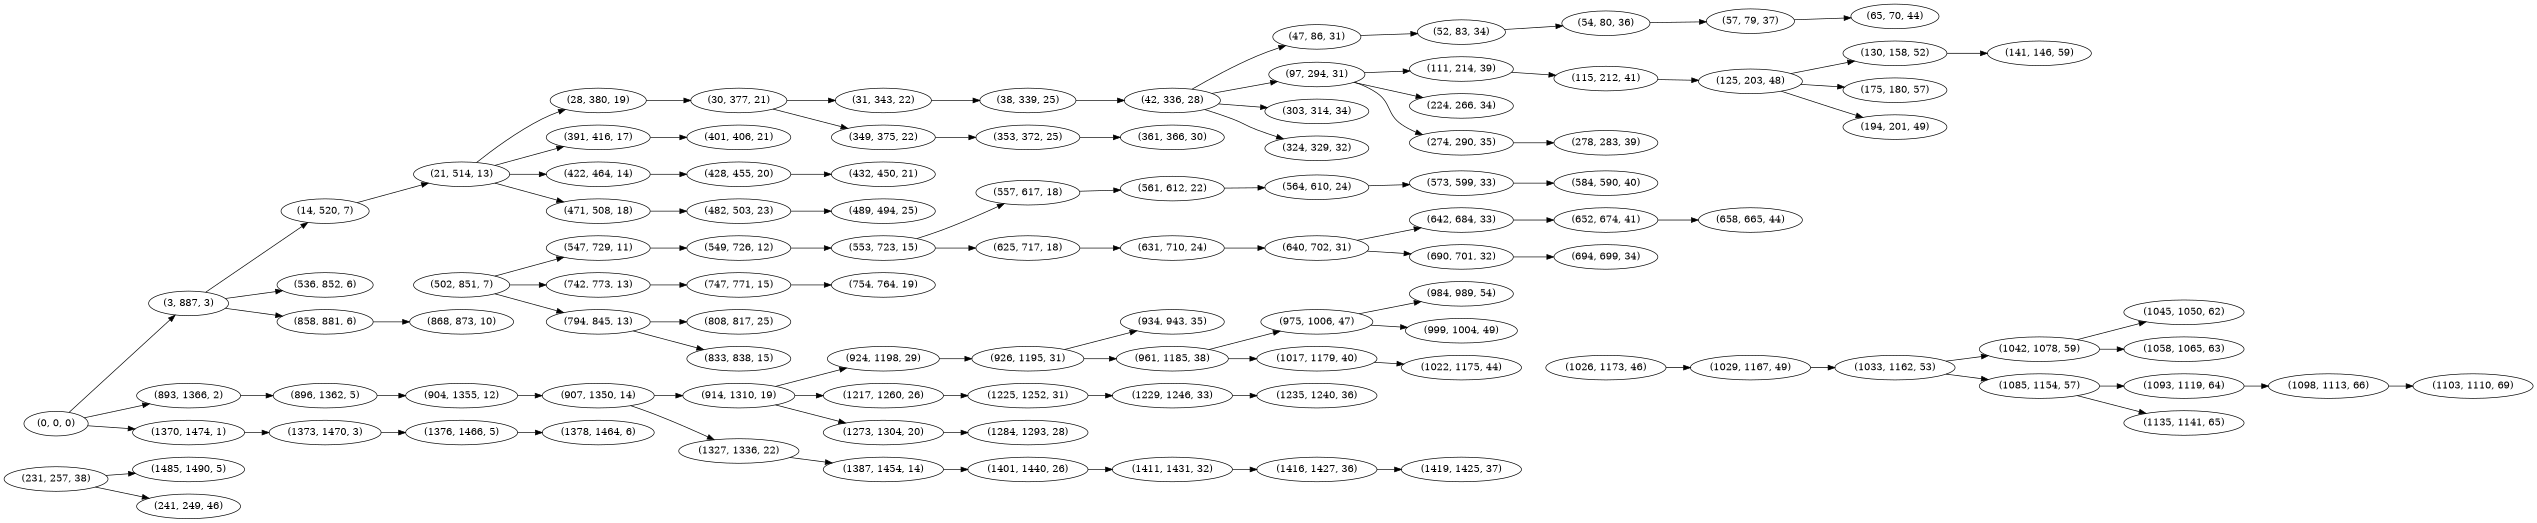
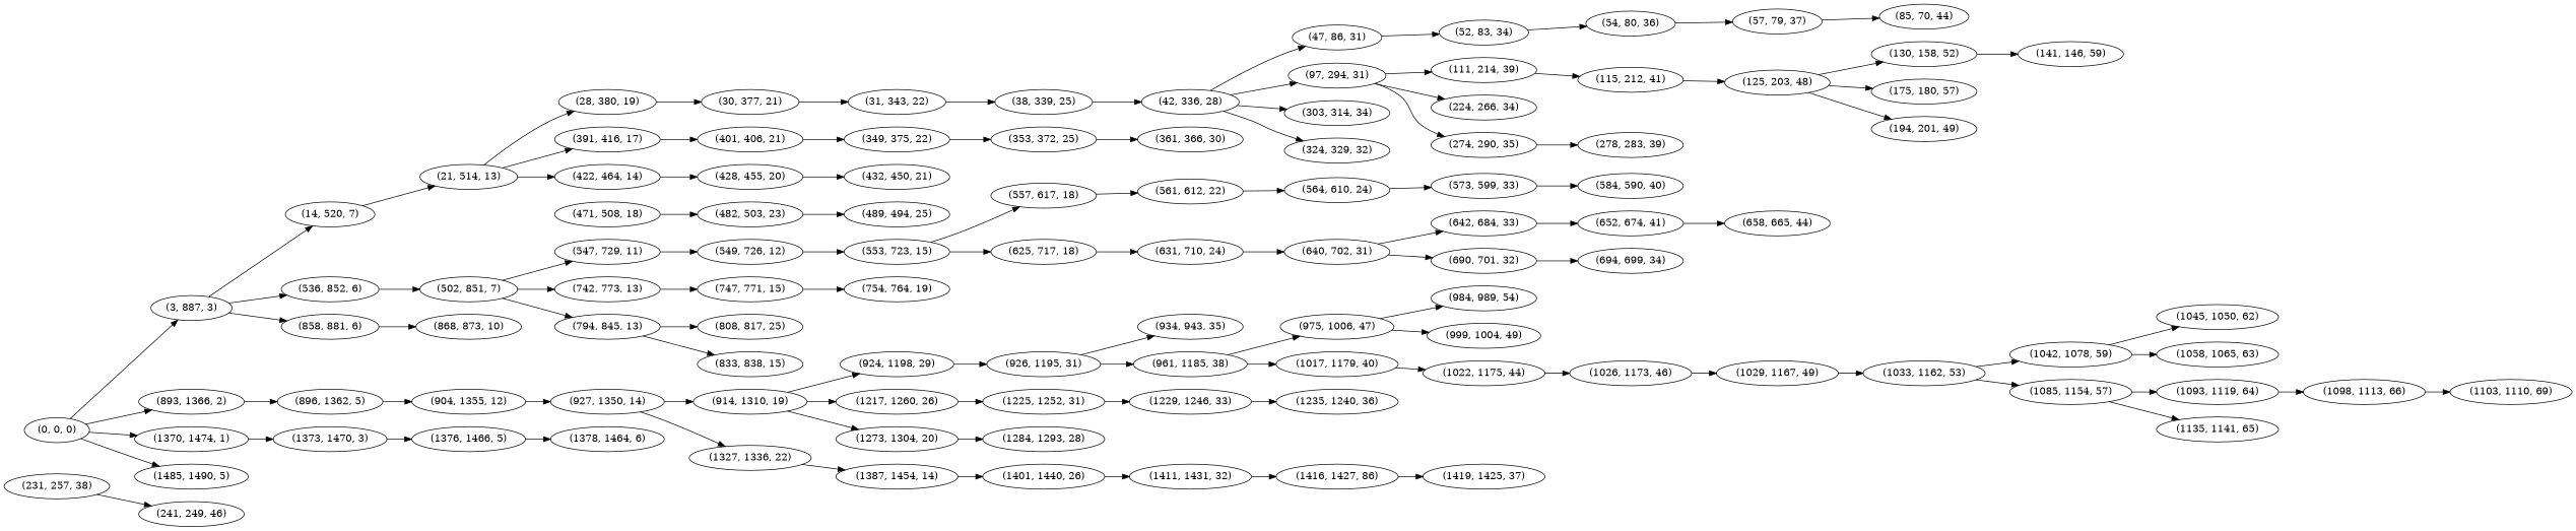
  digraph {
    rankdir=LR
    "(0, 0, 0)"
    "(3, 887, 3)"
    "(893, 1366, 2)"
    "(1370, 1474, 1)"
    "(1485, 1490, 5)"
    "(14, 520, 7)"
    "(536, 852, 6)"
    "(858, 881, 6)"
    "(896, 1362, 5)"
    "(1373, 1470, 3)"
    "(21, 514, 13)"
    n12 [label="(502, 851, 7)"]
    "(868, 873, 10)"
    "(28, 380, 19)"
    "(391, 416, 17)"
    "(422, 464, 14)"
    "(471, 508, 18)"
    "(30, 377, 21)"
    "(401, 406, 21)"
    "(428, 455, 20)"
    "(482, 503, 23)"
    "(31, 343, 22)"
    "(349, 375, 22)"
    "(38, 339, 25)"
    "(353, 372, 25)"
    "(42, 336, 28)"
    "(47, 86, 31)"
    "(97, 294, 31)"
    "(303, 314, 34)"
    "(324, 329, 32)"
    "(52, 83, 34)"
    "(111, 214, 39)"
    "(224, 266, 34)"
    "(274, 290, 35)"
    "(54, 80, 36)"
    "(57, 79, 37)"
-   "(65, 70, 44)"
+   "(65, 70, 44)" [label="(85, 70, 44)"]
    "(115, 212, 41)"
    "(278, 283, 39)"
    "(125, 203, 48)"
    "(130, 158, 52)"
    "(175, 180, 57)"
    "(194, 201, 49)"
    "(141, 146, 59)"
    "(231, 257, 38)"
    "(241, 249, 46)"
    "(361, 366, 30)"
    "(432, 450, 21)"
    "(489, 494, 25)"
    "(547, 729, 11)"
    "(742, 773, 13)"
    "(794, 845, 13)"
    "(549, 726, 12)"
    "(747, 771, 15)"
    "(808, 817, 25)"
    "(833, 838, 15)"
    "(553, 723, 15)"
    "(557, 617, 18)"
    "(625, 717, 18)"
    "(561, 612, 22)"
    "(631, 710, 24)"
    "(564, 610, 24)"
    "(573, 599, 33)"
    "(584, 590, 40)"
    "(640, 702, 31)"
    "(642, 684, 33)"
    "(690, 701, 32)"
    "(652, 674, 41)"
    "(694, 699, 34)"
    "(658, 665, 44)"
    "(754, 764, 19)"
    "(904, 1355, 12)"
-   "(907, 1350, 14)"
+   "(907, 1350, 14)" [label="(927, 1350, 14)"]
    "(914, 1310, 19)"
    "(1327, 1336, 22)"
    "(924, 1198, 29)"
    "(1217, 1260, 26)"
    "(1273, 1304, 20)"
    "(1387, 1454, 14)"
    "(926, 1195, 31)"
    "(1225, 1252, 31)"
    "(1284, 1293, 28)"
    "(934, 943, 35)"
    "(961, 1185, 38)"
    "(975, 1006, 47)"
    "(1017, 1179, 40)"
    "(984, 989, 54)"
    "(999, 1004, 49)"
    "(1022, 1175, 44)"
    "(1026, 1173, 46)"
    "(1029, 1167, 49)"
    "(1033, 1162, 53)"
    n93 [label="(1042, 1078, 59)"]
    "(1085, 1154, 57)"
    "(1045, 1050, 62)"
    "(1058, 1065, 63)"
    "(1093, 1119, 64)"
    "(1135, 1141, 65)"
    "(1098, 1113, 66)"
    "(1103, 1110, 69)"
    "(1229, 1246, 33)"
    "(1235, 1240, 36)"
    "(1376, 1466, 5)"
    "(1378, 1464, 6)"
    "(1401, 1440, 26)"
    "(1411, 1431, 32)"
-   "(1416, 1427, 36)"
+   "(1416, 1427, 36)" [label="(1416, 1427, 86)"]
    "(1419, 1425, 37)"
    "(0, 0, 0)" -> "(3, 887, 3)"
    "(0, 0, 0)" -> "(893, 1366, 2)"
    "(0, 0, 0)" -> "(1370, 1474, 1)"
-   "(231, 257, 38)" -> "(1485, 1490, 5)"
+   "(0, 0, 0)" -> "(1485, 1490, 5)"
    "(3, 887, 3)" -> "(14, 520, 7)"
    "(3, 887, 3)" -> "(536, 852, 6)"
    "(3, 887, 3)" -> "(858, 881, 6)"
    "(893, 1366, 2)" -> "(896, 1362, 5)"
    "(1370, 1474, 1)" -> "(1373, 1470, 3)"
    "(14, 520, 7)" -> "(21, 514, 13)"
+   "(536, 852, 6)" -> n12
    "(858, 881, 6)" -> "(868, 873, 10)"
    "(896, 1362, 5)" -> "(904, 1355, 12)"
    "(1373, 1470, 3)" -> "(1376, 1466, 5)"
    "(21, 514, 13)" -> "(28, 380, 19)"
    "(21, 514, 13)" -> "(391, 416, 17)"
    "(21, 514, 13)" -> "(422, 464, 14)"
-   "(21, 514, 13)" -> "(471, 508, 18)"
    n12 -> "(547, 729, 11)"
    n12 -> "(742, 773, 13)"
    n12 -> "(794, 845, 13)"
    "(28, 380, 19)" -> "(30, 377, 21)"
    "(391, 416, 17)" -> "(401, 406, 21)"
    "(422, 464, 14)" -> "(428, 455, 20)"
    "(471, 508, 18)" -> "(482, 503, 23)"
    "(30, 377, 21)" -> "(31, 343, 22)"
-   "(30, 377, 21)" -> "(349, 375, 22)"
+   "(401, 406, 21)" -> "(349, 375, 22)"
    "(428, 455, 20)" -> "(432, 450, 21)"
    "(482, 503, 23)" -> "(489, 494, 25)"
    "(31, 343, 22)" -> "(38, 339, 25)"
    "(349, 375, 22)" -> "(353, 372, 25)"
    "(38, 339, 25)" -> "(42, 336, 28)"
    "(353, 372, 25)" -> "(361, 366, 30)"
    "(42, 336, 28)" -> "(47, 86, 31)"
    "(42, 336, 28)" -> "(97, 294, 31)"
    "(42, 336, 28)" -> "(303, 314, 34)"
    "(42, 336, 28)" -> "(324, 329, 32)"
    "(47, 86, 31)" -> "(52, 83, 34)"
    "(97, 294, 31)" -> "(111, 214, 39)"
    "(97, 294, 31)" -> "(224, 266, 34)"
    "(97, 294, 31)" -> "(274, 290, 35)"
    "(52, 83, 34)" -> "(54, 80, 36)"
    "(111, 214, 39)" -> "(115, 212, 41)"
    "(274, 290, 35)" -> "(278, 283, 39)"
    "(54, 80, 36)" -> "(57, 79, 37)"
    "(57, 79, 37)" -> "(65, 70, 44)"
    "(115, 212, 41)" -> "(125, 203, 48)"
    "(125, 203, 48)" -> "(130, 158, 52)"
    "(125, 203, 48)" -> "(175, 180, 57)"
    "(125, 203, 48)" -> "(194, 201, 49)"
    "(130, 158, 52)" -> "(141, 146, 59)"
    "(231, 257, 38)" -> "(241, 249, 46)"
    "(547, 729, 11)" -> "(549, 726, 12)"
    "(742, 773, 13)" -> "(747, 771, 15)"
    "(794, 845, 13)" -> "(808, 817, 25)"
    "(794, 845, 13)" -> "(833, 838, 15)"
    "(549, 726, 12)" -> "(553, 723, 15)"
    "(747, 771, 15)" -> "(754, 764, 19)"
    "(553, 723, 15)" -> "(557, 617, 18)"
    "(553, 723, 15)" -> "(625, 717, 18)"
    "(557, 617, 18)" -> "(561, 612, 22)"
    "(625, 717, 18)" -> "(631, 710, 24)"
    "(561, 612, 22)" -> "(564, 610, 24)"
    "(631, 710, 24)" -> "(640, 702, 31)"
    "(564, 610, 24)" -> "(573, 599, 33)"
    "(573, 599, 33)" -> "(584, 590, 40)"
    "(640, 702, 31)" -> "(642, 684, 33)"
    "(640, 702, 31)" -> "(690, 701, 32)"
    "(642, 684, 33)" -> "(652, 674, 41)"
    "(690, 701, 32)" -> "(694, 699, 34)"
    "(652, 674, 41)" -> "(658, 665, 44)"
    "(904, 1355, 12)" -> "(907, 1350, 14)"
    "(907, 1350, 14)" -> "(914, 1310, 19)"
    "(907, 1350, 14)" -> "(1327, 1336, 22)"
    "(914, 1310, 19)" -> "(924, 1198, 29)"
    "(914, 1310, 19)" -> "(1217, 1260, 26)"
    "(914, 1310, 19)" -> "(1273, 1304, 20)"
    "(1327, 1336, 22)" -> "(1387, 1454, 14)"
    "(924, 1198, 29)" -> "(926, 1195, 31)"
    "(1217, 1260, 26)" -> "(1225, 1252, 31)"
    "(1273, 1304, 20)" -> "(1284, 1293, 28)"
    "(1387, 1454, 14)" -> "(1401, 1440, 26)"
    "(926, 1195, 31)" -> "(934, 943, 35)"
    "(926, 1195, 31)" -> "(961, 1185, 38)"
    "(1225, 1252, 31)" -> "(1229, 1246, 33)"
    "(961, 1185, 38)" -> "(975, 1006, 47)"
    "(961, 1185, 38)" -> "(1017, 1179, 40)"
    "(975, 1006, 47)" -> "(984, 989, 54)"
    "(975, 1006, 47)" -> "(999, 1004, 49)"
    "(1017, 1179, 40)" -> "(1022, 1175, 44)"
+   "(1022, 1175, 44)" -> "(1026, 1173, 46)"
    "(1026, 1173, 46)" -> "(1029, 1167, 49)"
    "(1029, 1167, 49)" -> "(1033, 1162, 53)"
    "(1033, 1162, 53)" -> n93
    "(1033, 1162, 53)" -> "(1085, 1154, 57)"
    n93 -> "(1045, 1050, 62)"
    n93 -> "(1058, 1065, 63)"
    "(1085, 1154, 57)" -> "(1093, 1119, 64)"
    "(1085, 1154, 57)" -> "(1135, 1141, 65)"
    "(1093, 1119, 64)" -> "(1098, 1113, 66)"
    "(1098, 1113, 66)" -> "(1103, 1110, 69)"
    "(1229, 1246, 33)" -> "(1235, 1240, 36)"
    "(1376, 1466, 5)" -> "(1378, 1464, 6)"
    "(1401, 1440, 26)" -> "(1411, 1431, 32)"
    "(1411, 1431, 32)" -> "(1416, 1427, 36)"
    "(1416, 1427, 36)" -> "(1419, 1425, 37)"
  }
